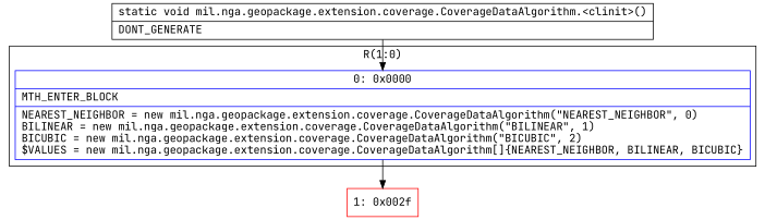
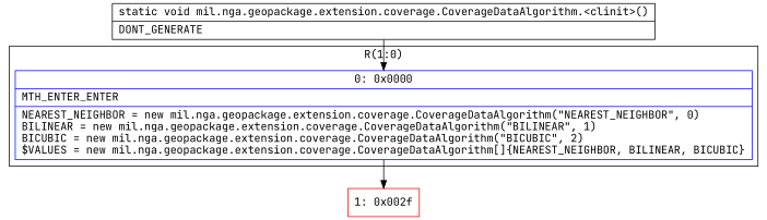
  digraph {
    fontname="JetBrains Mono"
    node [shape=record fontname="JetBrains Mono"]
    edge [fontname="JetBrains Mono"]
-   n1 [color=blue label="{0\:\ 0x0000|MTH_ENTER_BLOCK\l|NEAREST_NEIGHBOR = new mil.nga.geopackage.extension.coverage.CoverageDataAlgorithm(\"NEAREST_NEIGHBOR\", 0)\lBILINEAR = new mil.nga.geopackage.extension.coverage.CoverageDataAlgorithm(\"BILINEAR\", 1)\lBICUBIC = new mil.nga.geopackage.extension.coverage.CoverageDataAlgorithm(\"BICUBIC\", 2)\l$VALUES = new mil.nga.geopackage.extension.coverage.CoverageDataAlgorithm[]\{NEAREST_NEIGHBOR, BILINEAR, BICUBIC\}\l}"]
+   n1 [color=blue label="{0\:\ 0x0000|MTH_ENTER_ENTER\l|NEAREST_NEIGHBOR = new mil.nga.geopackage.extension.coverage.CoverageDataAlgorithm(\"NEAREST_NEIGHBOR\", 0)\lBILINEAR = new mil.nga.geopackage.extension.coverage.CoverageDataAlgorithm(\"BILINEAR\", 1)\lBICUBIC = new mil.nga.geopackage.extension.coverage.CoverageDataAlgorithm(\"BICUBIC\", 2)\l$VALUES = new mil.nga.geopackage.extension.coverage.CoverageDataAlgorithm[]\{NEAREST_NEIGHBOR, BILINEAR, BICUBIC\}\l}"]
    n2 [color=red label="{1\:\ 0x002f}"]
    n3 [label="{static void mil.nga.geopackage.extension.coverage.CoverageDataAlgorithm.\<clinit\>()  | DONT_GENERATE\l}"]
    subgraph cluster_1 {
      label="R(1:0)"
      n1
    }
    n1 -> n2
    n3 -> n1
  }
